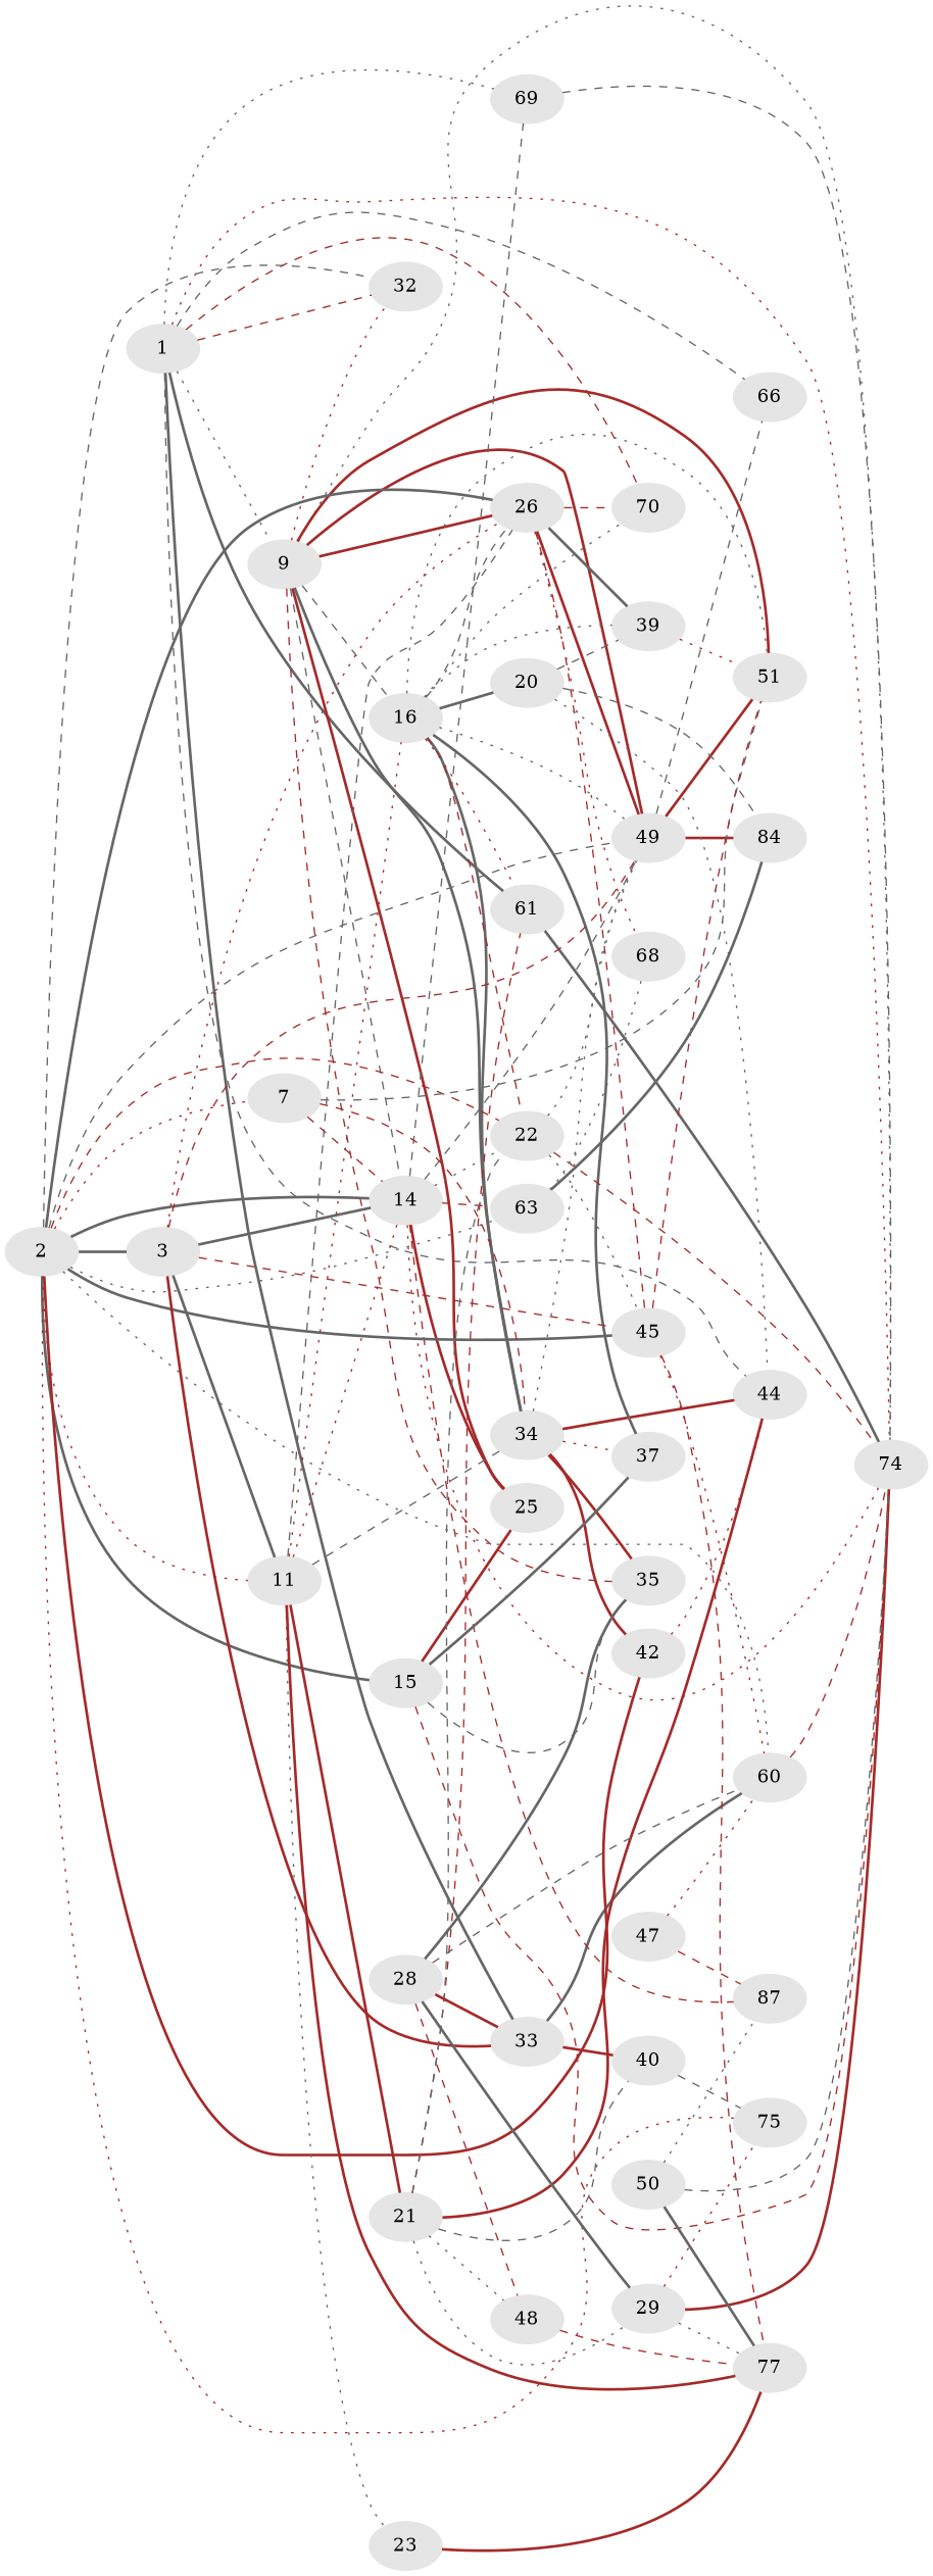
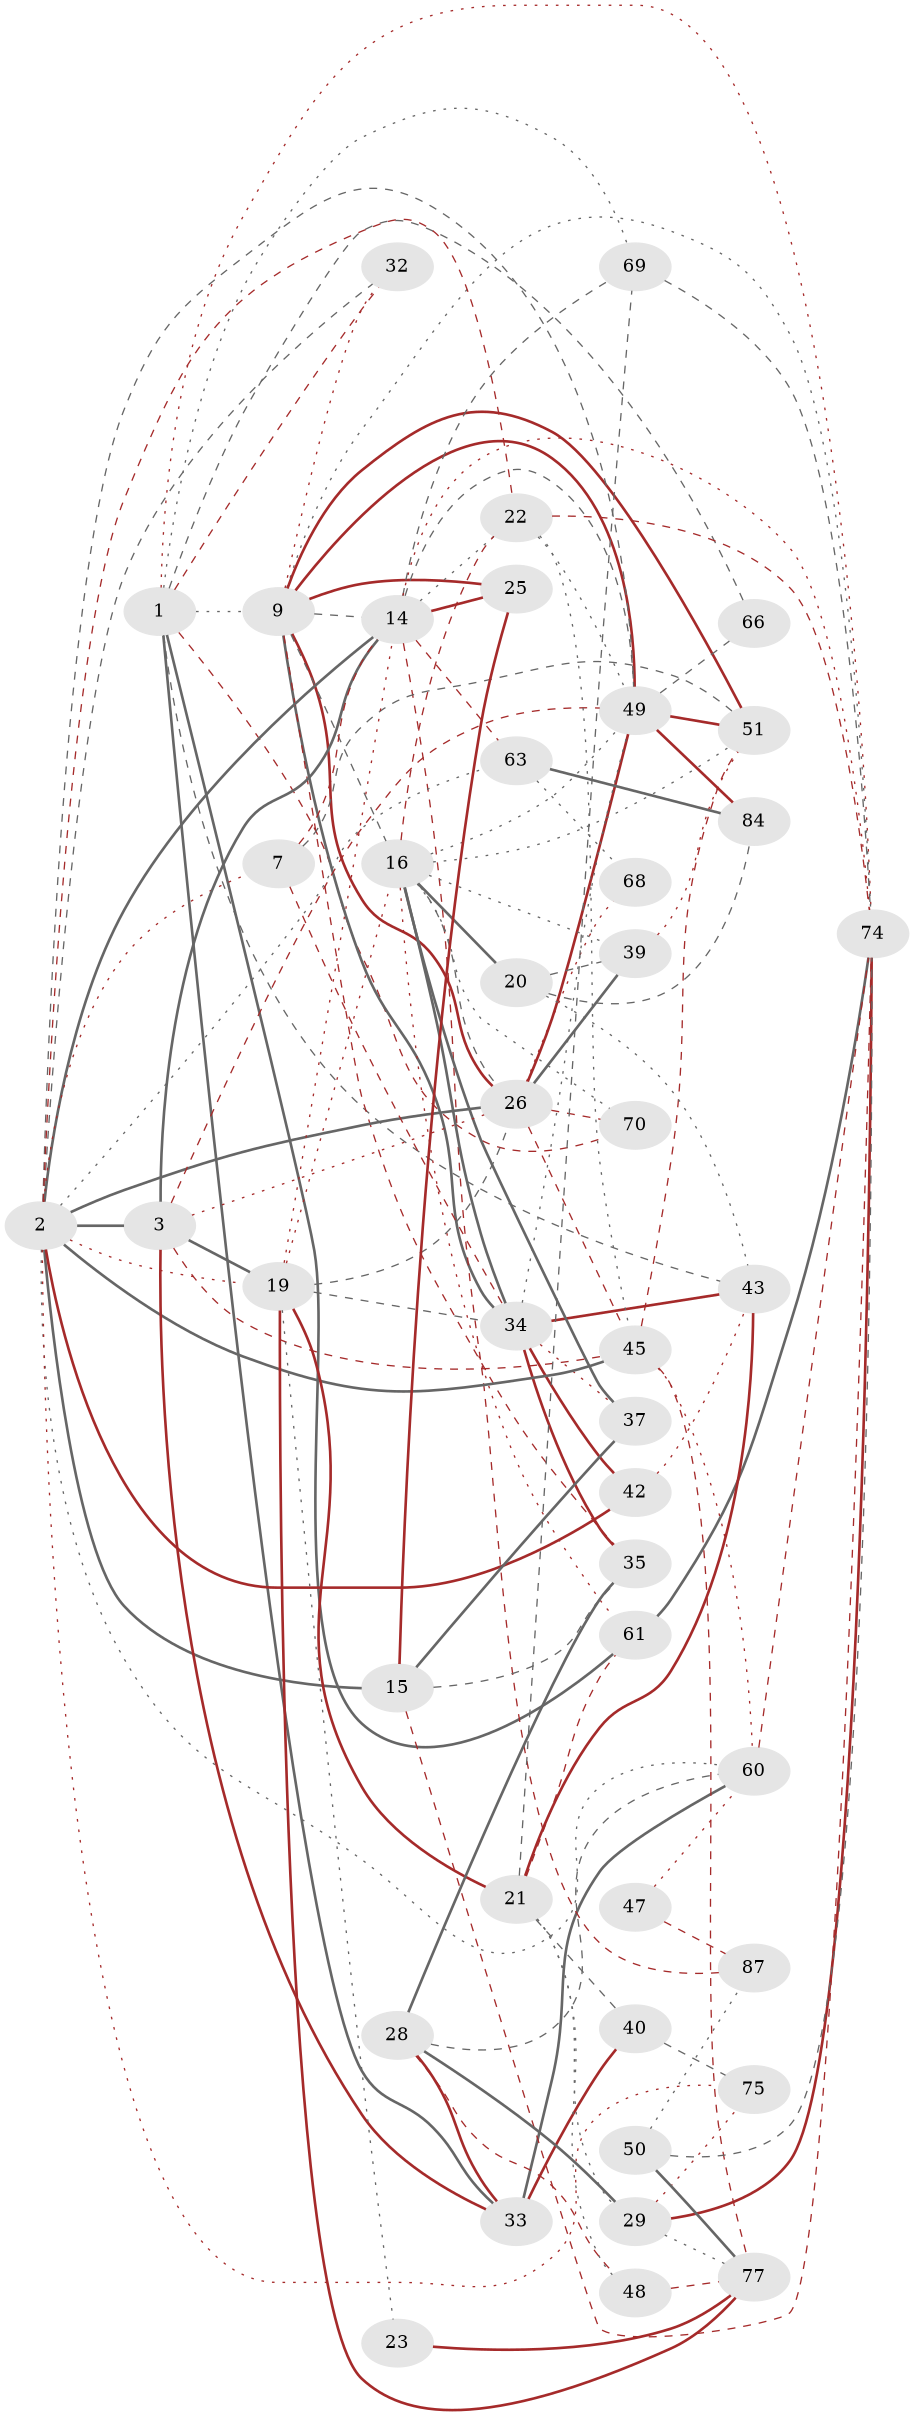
  graph {
    rankdir=LR
    node [color=gray90 style=filled]
    edge [color=gray40 style=dashed]
    1 [super="+4"]
    9 [super="+12+17"]
    32
    33
-   43 [label=44]
+   43
    61
    n7 [label=66]
    69
    70
    74 [super="+78"]
    14 [super="+24+18"]
    26 [super="+85+53"]
    49 [super="+54+80+57"]
    34 [super="+62+41"]
    51 [super="+71+84"]
    16 [super="+83+38+59"]
    25
    35 [super="+36"]
    60
    40
    2 [super="+8+6+52+67"]
    3 [super="+5+56"]
    7
-   11 [super="+30"]
+   11 [super="+30" label=19]
    15 [super="+19"]
    22 [super="+76"]
    42
    45 [super="+73+66+82"]
    63
    75
    21 [super="+46"]
    23
    77
    87
    37
    39
    68
    n38 [label=84]
    20
    29 [super="+79"]
    48
    28 [super="+58"]
    47
    50
    1 -- 9 [style=dotted]
    1 -- 32 [color=brown]
    1 -- 33 [style=bold]
    1 -- 43
    1 -- 61 [style=bold]
    1 -- n7
    1 -- 69 [style=dotted]
    1 -- 70 [color=brown]
    1 -- 74 [color=brown style=dotted]
    9 -- 32 [color=brown style=dotted]
    9 -- 74 [style=dotted]
    9 -- 14
    9 -- 26 [color=brown style=bold]
    9 -- 49 [color=brown style=bold]
    9 -- 34 [style=bold]
    9 -- 51 [color=brown style=bold]
    9 -- 16
    9 -- 25 [color=brown style=bold]
    9 -- 35 [color=brown]
    33 -- 60 [style=bold]
    33 -- 40 [color=brown style=bold]
    61 -- 74 [style=bold]
    69 -- 74
    14 -- 69
    14 -- 74 [color=brown style=dotted]
    14 -- 49
    14 -- 25 [color=brown style=bold]
    14 -- 22 [style=dotted weight=2]
    14 -- 63 [color=brown weight=3]
    14 -- 87 [color=brown]
    26 -- 70 [color=brown]
    26 -- 49 [color=brown style=bold]
    26 -- 45 [color=brown]
    26 -- 39 [style=bold]
    26 -- 68 [color=brown style=dotted]
    49 -- n7
    49 -- 51 [color=brown style=bold]
    49 -- n38 [color=brown style=bold]
    34 -- 43 [color=brown style=bold]
    34 -- 49 [style=dotted]
    34 -- 35 [color=brown style=bold]
    34 -- 42 [color=brown style=bold]
    34 -- 37 [color=brown style=dotted]
    16 -- 61 [color=brown style=dotted]
    16 -- 70 [style=dotted]
    16 -- 26
    16 -- 49 [style=dotted weight=2]
    16 -- 34 [style=bold]
    16 -- 51 [style=dotted]
    16 -- 22 [color=brown]
    16 -- 37 [style=bold]
    16 -- 39 [style=dotted]
    16 -- 20 [style=bold]
    60 -- 74 [color=brown]
    40 -- 75
    2 -- 32
    2 -- 14 [style=bold]
    2 -- 26 [style=bold weight=2]
    2 -- 49
    2 -- 60 [style=dotted]
    2 -- 3 [style=bold weight=2]
    2 -- 7 [color=brown style=dotted]
    2 -- 11 [color=brown style=dotted]
    2 -- 15 [style=bold weight=2]
    2 -- 22 [color=brown]
    2 -- 42 [color=brown style=bold]
    2 -- 45 [style=bold]
    2 -- 63 [style=dotted]
    2 -- 75 [color=brown style=dotted]
    3 -- 33 [color=brown style=bold]
    3 -- 14 [style=bold]
    3 -- 26 [color=brown style=dotted]
    3 -- 49 [color=brown weight=2]
    3 -- 11 [style=bold]
    3 -- 45 [color=brown weight=2]
    7 -- 14 [color=brown]
    7 -- 34 [color=brown]
    7 -- 51
    11 -- 14 [color=brown style=dotted]
    11 -- 26
    11 -- 34
    11 -- 16 [color=brown style=dotted]
    11 -- 21 [color=brown style=bold]
    11 -- 23 [style=dotted]
    11 -- 77 [color=brown style=bold]
    15 -- 74 [color=brown]
    15 -- 25 [color=brown style=bold]
    15 -- 35
    15 -- 37 [style=bold]
    22 -- 74 [color=brown]
    22 -- 49 [style=dotted]
    22 -- 45 [style=dotted]
    42 -- 43 [color=brown style=dotted]
    45 -- 51 [color=brown]
    45 -- 60 [color=brown style=dotted]
    45 -- 77 [color=brown]
    63 -- 68 [style=dotted]
    63 -- n38 [style=bold]
    21 -- 43 [color=brown style=bold]
    21 -- 61 [color=brown]
-   21 -- 22
+   21 -- 69
    21 -- 40
    21 -- 29 [style=dotted]
    21 -- 48 [style=dotted]
    23 -- 77 [color=brown style=bold]
    39 -- 51 [color=brown style=dotted]
    20 -- 43 [style=dotted]
    20 -- 39
    20 -- n38
    29 -- 74 [color=brown style=bold]
    29 -- 75 [color=brown style=dotted]
    29 -- 77 [style=dotted]
    48 -- 77 [color=brown]
    28 -- 33 [color=brown style=bold]
    28 -- 35 [style=bold]
    28 -- 60
    28 -- 29 [style=bold]
    28 -- 48 [color=brown]
    47 -- 60 [color=brown style=dotted]
    47 -- 87 [color=brown]
    50 -- 74
    50 -- 77 [style=bold]
    50 -- 87 [style=dotted]
  }
